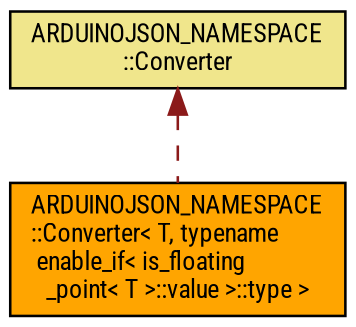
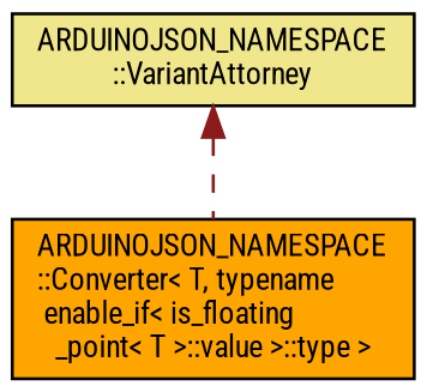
  digraph {
    fontname="Roboto Condensed"
    node [color=black fontname="Roboto Condensed" fontsize=10 shape=record style=filled]
    n1 [fillcolor=orange fontcolor=black height=0.2 label="ARDUINOJSON_NAMESPACE\l::Converter\< T, typename\l enable_if\< is_floating\l_point\< T \>::value \>::type \>" width=0.4]
-   n2 [fillcolor=khaki height=0.2 label="ARDUINOJSON_NAMESPACE\l::Converter" width=0.4]
+   n2 [fillcolor=khaki height=0.2 label="ARDUINOJSON_NAMESPACE\l::VariantAttorney" width=0.4]
    n2 -> n1 [color=firebrick4 dir=back fontname="Roboto Condensed" fontsize=10 labelfontname=Helvetica labelfontsize=10 style=dashed]
  }
